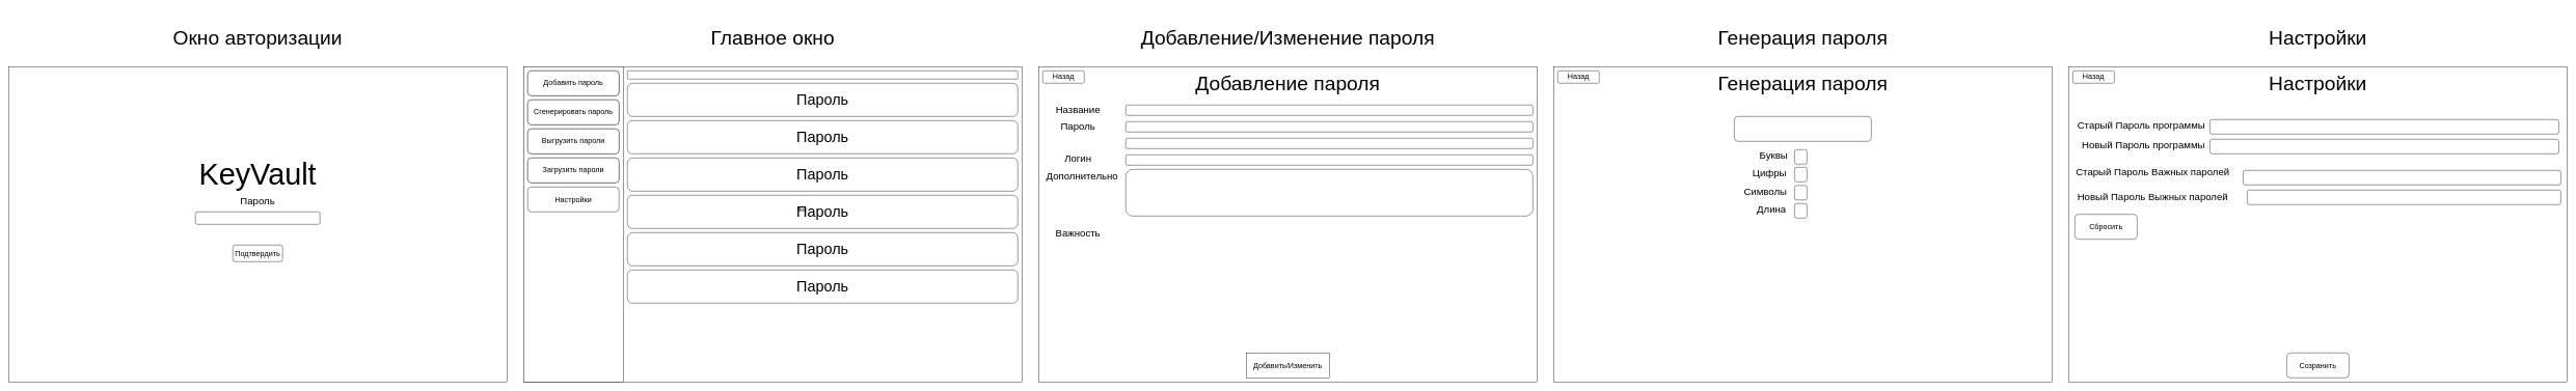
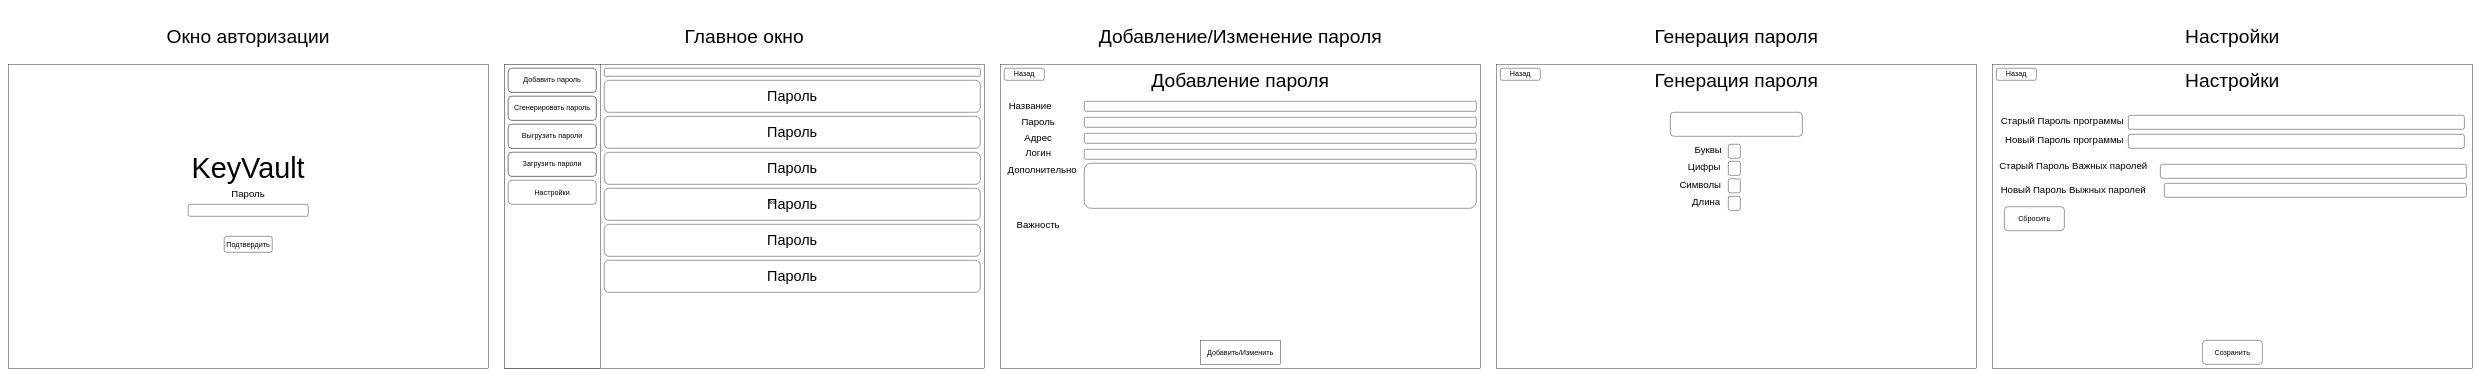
  <mxCell id="0" />
  <mxCell id="1" parent="0" />
  <mxCell id="2" value="" style="rounded=0;whiteSpace=wrap;html=1;" parent="1" vertex="1"><mxGeometry x="1260" y="160" width="1200" height="760" as="geometry" /></mxCell>
  <mxCell id="3" value="" style="rounded=0;whiteSpace=wrap;html=1;" parent="1" vertex="1"><mxGeometry x="1260" y="160" width="240" height="760" as="geometry" /></mxCell>
  <mxCell id="4" value="" style="rounded=1;whiteSpace=wrap;html=1;" parent="1" vertex="1"><mxGeometry x="1510" y="170" width="940" height="20" as="geometry" /></mxCell>
  <mxCell id="5" value="&lt;font style=&quot;font-size: 36px;&quot;&gt;Пароль&lt;/font&gt;" style="rounded=1;whiteSpace=wrap;html=1;" parent="1" vertex="1"><mxGeometry x="1510" y="200" width="940" height="80" as="geometry" /></mxCell>
  <mxCell id="6" value="&lt;font style=&quot;font-size: 36px;&quot;&gt;Пароль&lt;/font&gt;" style="rounded=1;whiteSpace=wrap;html=1;" parent="1" vertex="1"><mxGeometry x="1510" y="290" width="940" height="80" as="geometry" /></mxCell>
  <mxCell id="7" value="&lt;font style=&quot;font-size: 36px;&quot;&gt;Пароль&lt;/font&gt;" style="rounded=1;whiteSpace=wrap;html=1;" parent="1" vertex="1"><mxGeometry x="1510" y="380" width="940" height="80" as="geometry" /></mxCell>
  <mxCell id="8" value="&lt;font style=&quot;font-size: 36px;&quot;&gt;Пароль&lt;/font&gt;" style="rounded=1;whiteSpace=wrap;html=1;" parent="1" vertex="1"><mxGeometry x="1510" y="470" width="940" height="80" as="geometry" /></mxCell>
  <mxCell id="9" value="&lt;font style=&quot;font-size: 36px;&quot;&gt;Пароль&lt;/font&gt;" style="rounded=1;whiteSpace=wrap;html=1;" parent="1" vertex="1"><mxGeometry x="1510" y="560" width="940" height="80" as="geometry" /></mxCell>
  <mxCell id="10" value="&lt;font style=&quot;font-size: 36px;&quot;&gt;Пароль&lt;/font&gt;" style="rounded=1;whiteSpace=wrap;html=1;" parent="1" vertex="1"><mxGeometry x="1510" y="650" width="940" height="80" as="geometry" /></mxCell>
  <mxCell id="11" value="Добавить пароль" style="rounded=1;whiteSpace=wrap;html=1;" parent="1" vertex="1"><mxGeometry x="1270" y="170" width="220" height="60" as="geometry" /></mxCell>
  <mxCell id="12" value="Сгенерировать пароль" style="rounded=1;whiteSpace=wrap;html=1;" parent="1" vertex="1"><mxGeometry x="1270" y="240" width="220" height="60" as="geometry" /></mxCell>
  <mxCell id="13" value="Выгрузить пароли" style="rounded=1;whiteSpace=wrap;html=1;" parent="1" vertex="1"><mxGeometry x="1270" y="310" width="220" height="60" as="geometry" /></mxCell>
  <mxCell id="14" value="Загрузить пароли" style="rounded=1;whiteSpace=wrap;html=1;" parent="1" vertex="1"><mxGeometry x="1270" y="380" width="220" height="60" as="geometry" /></mxCell>
  <mxCell id="15" value="&lt;font style=&quot;font-size: 18px;&quot;&gt;Настройки&lt;/font&gt;" style="rounded=1;whiteSpace=wrap;html=1;" parent="1" vertex="1"><mxGeometry x="1270" y="450" width="220" height="60" as="geometry" /></mxCell>
  <mxCell id="16" value="&lt;font style=&quot;font-size: 18px;&quot;&gt;Добавить пароль&lt;/font&gt;" style="rounded=1;whiteSpace=wrap;html=1;" parent="1" vertex="1"><mxGeometry x="1270" y="170" width="220" height="60" as="geometry" /></mxCell>
  <mxCell id="17" value="&lt;font style=&quot;font-size: 18px;&quot;&gt;Сгенерировать пароль&lt;/font&gt;" style="rounded=1;whiteSpace=wrap;html=1;" parent="1" vertex="1"><mxGeometry x="1270" y="240" width="220" height="60" as="geometry" /></mxCell>
  <mxCell id="18" value="&lt;font style=&quot;font-size: 18px;&quot;&gt;Выгрузить пароли&lt;/font&gt;" style="rounded=1;whiteSpace=wrap;html=1;" parent="1" vertex="1"><mxGeometry x="1270" y="310" width="220" height="60" as="geometry" /></mxCell>
  <mxCell id="19" value="&lt;font style=&quot;font-size: 18px;&quot;&gt;Загрузить пароли&lt;/font&gt;" style="rounded=1;whiteSpace=wrap;html=1;" parent="1" vertex="1"><mxGeometry x="1270" y="380" width="220" height="60" as="geometry" /></mxCell>
  <mxCell id="20" value="" style="rounded=0;whiteSpace=wrap;html=1;" parent="1" vertex="1"><mxGeometry x="20" y="160" width="1200" height="760" as="geometry" /></mxCell>
  <mxCell id="21" value="Text" style="text;html=1;strokeColor=none;fillColor=none;align=center;verticalAlign=middle;whiteSpace=wrap;rounded=0;" parent="1" vertex="1"><mxGeometry x="1900" y="490" width="60" height="30" as="geometry" /></mxCell>
  <mxCell id="22" value="&lt;font style=&quot;font-size: 72px;&quot;&gt;KeyVault&lt;/font&gt;" style="text;html=1;strokeColor=none;fillColor=none;align=center;verticalAlign=middle;whiteSpace=wrap;rounded=0;" parent="1" vertex="1"><mxGeometry x="470" y="385" width="300" height="70" as="geometry" /></mxCell>
  <mxCell id="23" value="" style="rounded=1;whiteSpace=wrap;html=1;" parent="1" vertex="1"><mxGeometry x="470" y="510" width="300" height="30" as="geometry" /></mxCell>
  <mxCell id="24" value="&lt;font style=&quot;font-size: 24px;&quot;&gt;Пароль&lt;/font&gt;" style="text;html=1;strokeColor=none;fillColor=none;align=center;verticalAlign=middle;whiteSpace=wrap;rounded=0;" parent="1" vertex="1"><mxGeometry x="590" y="470" width="60" height="30" as="geometry" /></mxCell>
  <mxCell id="25" value="&lt;font style=&quot;font-size: 18px;&quot;&gt;Подтвердить&lt;/font&gt;" style="rounded=1;whiteSpace=wrap;html=1;" parent="1" vertex="1"><mxGeometry x="560" y="590" width="120" height="40" as="geometry" /></mxCell>
  <mxCell id="26" value="&lt;font style=&quot;font-size: 48px;&quot;&gt;Окно авторизации&lt;/font&gt;" style="text;html=1;strokeColor=none;fillColor=none;align=center;verticalAlign=middle;whiteSpace=wrap;rounded=0;" parent="1" vertex="1"><mxGeometry x="20" y="20" width="1200" height="140" as="geometry" /></mxCell>
  <mxCell id="27" value="&lt;font style=&quot;font-size: 48px;&quot;&gt;Главное окно&lt;/font&gt;" style="text;html=1;strokeColor=none;fillColor=none;align=center;verticalAlign=middle;whiteSpace=wrap;rounded=0;" parent="1" vertex="1"><mxGeometry x="1260" y="20" width="1200" height="140" as="geometry" /></mxCell>
  <mxCell id="28" value="" style="rounded=0;whiteSpace=wrap;html=1;" parent="1" vertex="1"><mxGeometry x="2500" y="160" width="1200" height="760" as="geometry" /></mxCell>
  <mxCell id="29" value="&lt;font style=&quot;font-size: 48px;&quot;&gt;Добавление/Изменение пароля&lt;/font&gt;" style="text;html=1;strokeColor=none;fillColor=none;align=center;verticalAlign=middle;whiteSpace=wrap;rounded=0;" parent="1" vertex="1"><mxGeometry x="2500" y="20" width="1200" height="140" as="geometry" /></mxCell>
  <mxCell id="30" value="" style="rounded=0;whiteSpace=wrap;html=1;" parent="1" vertex="1"><mxGeometry x="3740" y="160" width="1200" height="760" as="geometry" /></mxCell>
  <mxCell id="31" value="&lt;font style=&quot;font-size: 48px;&quot;&gt;Генерация пароля&lt;/font&gt;" style="text;html=1;strokeColor=none;fillColor=none;align=center;verticalAlign=middle;whiteSpace=wrap;rounded=0;" parent="1" vertex="1"><mxGeometry x="3740" y="20" width="1200" height="140" as="geometry" /></mxCell>
  <mxCell id="32" value="&lt;font style=&quot;font-size: 48px;&quot;&gt;Добавление пароля&lt;/font&gt;" style="text;html=1;strokeColor=none;fillColor=none;align=center;verticalAlign=middle;whiteSpace=wrap;rounded=0;" parent="1" vertex="1"><mxGeometry x="2500" y="160" width="1200" height="80" as="geometry" /></mxCell>
  <mxCell id="33" value="&lt;font style=&quot;font-size: 48px;&quot;&gt;Генерация пароля&lt;/font&gt;" style="text;html=1;strokeColor=none;fillColor=none;align=center;verticalAlign=middle;whiteSpace=wrap;rounded=0;" parent="1" vertex="1"><mxGeometry x="3740" y="160" width="1200" height="80" as="geometry" /></mxCell>
- <mxCell id="34" value="&lt;font style=&quot;font-size: 24px;&quot;&gt;Название&lt;/font&gt;" style="text;html=1;strokeColor=none;fillColor=none;align=center;verticalAlign=middle;whiteSpace=wrap;rounded=0;" parent="1" vertex="1"><mxGeometry x="2530" y="250" width="130" height="30" as="geometry" /></mxCell>
+ <mxCell id="34" value="&lt;font style=&quot;font-size: 24px;&quot;&gt;Название&lt;/font&gt;" style="text;html=1;strokeColor=none;fillColor=none;align=center;verticalAlign=middle;whiteSpace=wrap;rounded=0;" parent="1" vertex="1"><mxGeometry x="2510" y="250" width="130" height="30" as="geometry" /></mxCell>
  <mxCell id="35" value="" style="rounded=1;whiteSpace=wrap;html=1;" parent="1" vertex="1"><mxGeometry x="2710" y="252.5" width="980" height="25" as="geometry" /></mxCell>
  <mxCell id="36" value="&lt;font style=&quot;font-size: 24px;&quot;&gt;Пароль&lt;/font&gt;" style="text;html=1;strokeColor=none;fillColor=none;align=center;verticalAlign=middle;whiteSpace=wrap;rounded=0;" parent="1" vertex="1"><mxGeometry x="2530" y="290" width="130" height="30" as="geometry" /></mxCell>
  <mxCell id="37" value="" style="rounded=1;whiteSpace=wrap;html=1;" parent="1" vertex="1"><mxGeometry x="2710" y="292.5" width="980" height="25" as="geometry" /></mxCell>
+ <mxCell id="38" value="&lt;font style=&quot;font-size: 24px;&quot;&gt;Адрес&lt;/font&gt;" style="text;html=1;strokeColor=none;fillColor=none;align=center;verticalAlign=middle;whiteSpace=wrap;rounded=0;" parent="1" vertex="1"><mxGeometry x="2530" y="330" width="130" height="30" as="geometry" /></mxCell>
  <mxCell id="39" value="" style="rounded=1;whiteSpace=wrap;html=1;" parent="1" vertex="1"><mxGeometry x="2710" y="332.5" width="980" height="25" as="geometry" /></mxCell>
  <mxCell id="40" value="&lt;font style=&quot;font-size: 24px;&quot;&gt;Логин&lt;/font&gt;" style="text;html=1;strokeColor=none;fillColor=none;align=center;verticalAlign=middle;whiteSpace=wrap;rounded=0;" parent="1" vertex="1"><mxGeometry x="2530" y="367.5" width="130" height="30" as="geometry" /></mxCell>
  <mxCell id="41" value="" style="rounded=1;whiteSpace=wrap;html=1;" parent="1" vertex="1"><mxGeometry x="2710" y="372.5" width="980" height="25" as="geometry" /></mxCell>
  <mxCell id="42" value="&lt;font style=&quot;font-size: 24px;&quot;&gt;Дополнительно&lt;/font&gt;" style="text;html=1;strokeColor=none;fillColor=none;align=center;verticalAlign=middle;whiteSpace=wrap;rounded=0;" parent="1" vertex="1"><mxGeometry x="2540" y="410" width="130" height="30" as="geometry" /></mxCell>
  <mxCell id="43" value="" style="rounded=1;whiteSpace=wrap;html=1;" parent="1" vertex="1"><mxGeometry x="2710" y="407.5" width="980" height="112.5" as="geometry" /></mxCell>
  <mxCell id="44" value="&lt;font style=&quot;font-size: 18px;&quot;&gt;Назад&lt;/font&gt;" style="rounded=1;whiteSpace=wrap;html=1;" parent="1" vertex="1"><mxGeometry x="2510" y="170" width="100" height="30" as="geometry" /></mxCell>
  <mxCell id="45" value="&lt;font style=&quot;font-size: 18px;&quot;&gt;Добавить/Изменить&lt;/font&gt;" style="whiteSpace=wrap;html=1;rounded=0;" parent="1" vertex="1"><mxGeometry x="3000" y="850" width="200" height="60" as="geometry" /></mxCell>
  <mxCell id="46" value="&lt;font style=&quot;font-size: 18px;&quot;&gt;Назад&lt;/font&gt;" style="rounded=1;whiteSpace=wrap;html=1;" parent="1" vertex="1"><mxGeometry x="3750" y="170" width="100" height="30" as="geometry" /></mxCell>
  <mxCell id="47" value="" style="rounded=1;whiteSpace=wrap;html=1;" parent="1" vertex="1"><mxGeometry x="4175" y="280" width="330" height="60" as="geometry" /></mxCell>
  <mxCell id="48" value="&lt;font style=&quot;font-size: 24px;&quot;&gt;Буквы&lt;/font&gt;" style="text;html=1;strokeColor=none;fillColor=none;align=center;verticalAlign=middle;whiteSpace=wrap;rounded=0;" parent="1" vertex="1"><mxGeometry x="4240" y="360" width="60" height="30" as="geometry" /></mxCell>
  <mxCell id="49" value="" style="rounded=1;whiteSpace=wrap;html=1;" parent="1" vertex="1"><mxGeometry x="4320" y="360" width="30" height="35" as="geometry" /></mxCell>
  <mxCell id="50" value="&lt;font style=&quot;font-size: 24px;&quot;&gt;Цифры&lt;/font&gt;" style="text;html=1;strokeColor=none;fillColor=none;align=center;verticalAlign=middle;whiteSpace=wrap;rounded=0;" parent="1" vertex="1"><mxGeometry x="4220" y="402.5" width="80" height="30" as="geometry" /></mxCell>
  <mxCell id="51" value="" style="rounded=1;whiteSpace=wrap;html=1;" parent="1" vertex="1"><mxGeometry x="4320" y="402.5" width="30" height="35" as="geometry" /></mxCell>
  <mxCell id="52" value="&lt;font style=&quot;font-size: 24px;&quot;&gt;Символы&lt;/font&gt;" style="text;html=1;strokeColor=none;fillColor=none;align=center;verticalAlign=middle;whiteSpace=wrap;rounded=0;" parent="1" vertex="1"><mxGeometry x="4200" y="446.25" width="100" height="30" as="geometry" /></mxCell>
  <mxCell id="53" value="" style="rounded=1;whiteSpace=wrap;html=1;" parent="1" vertex="1"><mxGeometry x="4320" y="446.25" width="30" height="35" as="geometry" /></mxCell>
  <mxCell id="54" value="&lt;font style=&quot;font-size: 24px;&quot;&gt;Длина&lt;/font&gt;" style="text;html=1;strokeColor=none;fillColor=none;align=center;verticalAlign=middle;whiteSpace=wrap;rounded=0;" parent="1" vertex="1"><mxGeometry x="4230" y="490" width="70" height="30" as="geometry" /></mxCell>
  <mxCell id="55" value="" style="rounded=1;whiteSpace=wrap;html=1;" parent="1" vertex="1"><mxGeometry x="4320" y="490" width="30" height="35" as="geometry" /></mxCell>
  <mxCell id="56" value="" style="rounded=0;whiteSpace=wrap;html=1;" parent="1" vertex="1"><mxGeometry x="4980" y="160" width="1200" height="760" as="geometry" /></mxCell>
  <mxCell id="57" value="&lt;font style=&quot;font-size: 48px;&quot;&gt;Настройки&lt;/font&gt;" style="text;html=1;strokeColor=none;fillColor=none;align=center;verticalAlign=middle;whiteSpace=wrap;rounded=0;" parent="1" vertex="1"><mxGeometry x="4980" y="20" width="1200" height="140" as="geometry" /></mxCell>
  <mxCell id="58" value="&lt;font style=&quot;font-size: 18px;&quot;&gt;Назад&lt;/font&gt;" style="rounded=1;whiteSpace=wrap;html=1;" parent="1" vertex="1"><mxGeometry x="4990" y="170" width="100" height="30" as="geometry" /></mxCell>
  <mxCell id="59" value="&lt;font style=&quot;font-size: 18px;&quot;&gt;Созранить&lt;/font&gt;" style="rounded=1;whiteSpace=wrap;html=1;" parent="1" vertex="1"><mxGeometry x="5505" y="850" width="150" height="60" as="geometry" /></mxCell>
  <mxCell id="60" value="" style="rounded=1;whiteSpace=wrap;html=1;" parent="1" vertex="1"><mxGeometry x="5320" y="287.5" width="840" height="35" as="geometry" /></mxCell>
  <mxCell id="61" value="&lt;font style=&quot;font-size: 24px;&quot;&gt;Старый Пароль программы&lt;/font&gt;" style="text;html=1;strokeColor=none;fillColor=none;align=center;verticalAlign=middle;whiteSpace=wrap;rounded=0;" parent="1" vertex="1"><mxGeometry x="4990" y="287.5" width="330" height="30" as="geometry" /></mxCell>
  <mxCell id="62" value="" style="rounded=1;whiteSpace=wrap;html=1;" parent="1" vertex="1"><mxGeometry x="5320" y="335" width="840" height="35" as="geometry" /></mxCell>
  <mxCell id="63" value="&lt;font style=&quot;font-size: 24px;&quot;&gt;Новый Пароль программы&lt;/font&gt;" style="text;html=1;strokeColor=none;fillColor=none;align=center;verticalAlign=middle;whiteSpace=wrap;rounded=0;" parent="1" vertex="1"><mxGeometry x="4990" y="335" width="340" height="30" as="geometry" /></mxCell>
  <mxCell id="64" value="" style="rounded=1;whiteSpace=wrap;html=1;" parent="1" vertex="1"><mxGeometry x="5400" y="410" width="765" height="35" as="geometry" /></mxCell>
  <mxCell id="65" value="&lt;font style=&quot;font-size: 24px;&quot;&gt;Старый Пароль Важных паролей&lt;/font&gt;" style="text;html=1;strokeColor=none;fillColor=none;align=center;verticalAlign=middle;whiteSpace=wrap;rounded=0;" parent="1" vertex="1"><mxGeometry x="4990" y="400" width="385" height="30" as="geometry" /></mxCell>
  <mxCell id="66" value="" style="rounded=1;whiteSpace=wrap;html=1;" parent="1" vertex="1"><mxGeometry x="5410" y="457.5" width="755" height="35" as="geometry" /></mxCell>
  <mxCell id="67" value="&lt;font style=&quot;font-size: 24px;&quot;&gt;Новый Пароль Выжных паролей&lt;/font&gt;" style="text;html=1;strokeColor=none;fillColor=none;align=center;verticalAlign=middle;whiteSpace=wrap;rounded=0;" parent="1" vertex="1"><mxGeometry x="4995" y="457.5" width="375" height="30" as="geometry" /></mxCell>
  <mxCell id="68" value="&lt;font style=&quot;font-size: 48px;&quot;&gt;Настройки&lt;/font&gt;" style="text;html=1;strokeColor=none;fillColor=none;align=center;verticalAlign=middle;whiteSpace=wrap;rounded=0;" parent="1" vertex="1"><mxGeometry x="4980" y="160" width="1200" height="80" as="geometry" /></mxCell>
- <mxCell id="69" value="&lt;font style=&quot;font-size: 18px;&quot;&gt;Сбросить&lt;/font&gt;" style="rounded=1;whiteSpace=wrap;html=1;" parent="1" vertex="1"><mxGeometry x="4995" y="516" width="150" height="60" as="geometry" /></mxCell>
+ <mxCell id="69" value="&lt;font style=&quot;font-size: 18px;&quot;&gt;Сбросить&lt;/font&gt;" style="rounded=1;whiteSpace=wrap;html=1;" parent="1" vertex="1"><mxGeometry x="5010" y="516" width="150" height="60" as="geometry" /></mxCell>
  <mxCell id="70" value="&lt;font style=&quot;font-size: 24px;&quot;&gt;Важность&lt;/font&gt;" style="text;html=1;strokeColor=none;fillColor=none;align=center;verticalAlign=middle;whiteSpace=wrap;rounded=0;" vertex="1" parent="1"><mxGeometry x="2565" y="546" width="60" height="30" as="geometry" /></mxCell>
